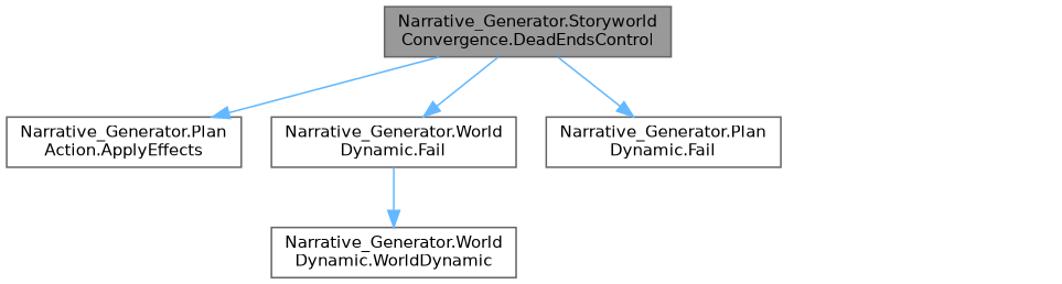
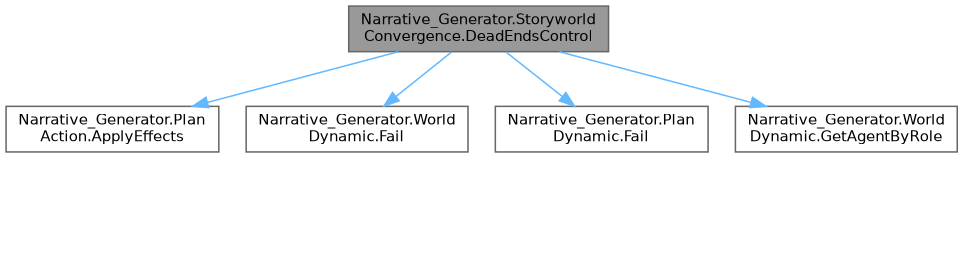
  digraph {
    rankdir=TB
    node [color=grey40 fillcolor=white fontname=Helvetica fontsize=10 shape=box style=filled]
    edge [color=steelblue1 fontname=Helvetica fontsize=10 labelfontname=Helvetica labelfontsize=10 style=solid]
    n1 [color=gray40 fillcolor=grey60 fontcolor=black height=0.2 label="Narrative_Generator.Storyworld\lConvergence.DeadEndsControl" width=0.4]
    n2 [height=0.2 label="Narrative_Generator.Plan\lAction.ApplyEffects" width=0.4]
    n3 [height=0.2 label="Narrative_Generator.World\lDynamic.Fail" width=0.4]
    n4 [height=0.2 label="Narrative_Generator.Plan\lDynamic.Fail" width=0.4]
-   n6 [height=0.2 label="Narrative_Generator.World\lDynamic.WorldDynamic" width=0.4]
+   n5 [height=0.2 label="Narrative_Generator.World\lDynamic.GetAgentByRole" width=0.4]
    n1 -> n2
    n1 -> n3
    n1 -> n4
-   n3 -> n6
+   n1 -> n5
  }
